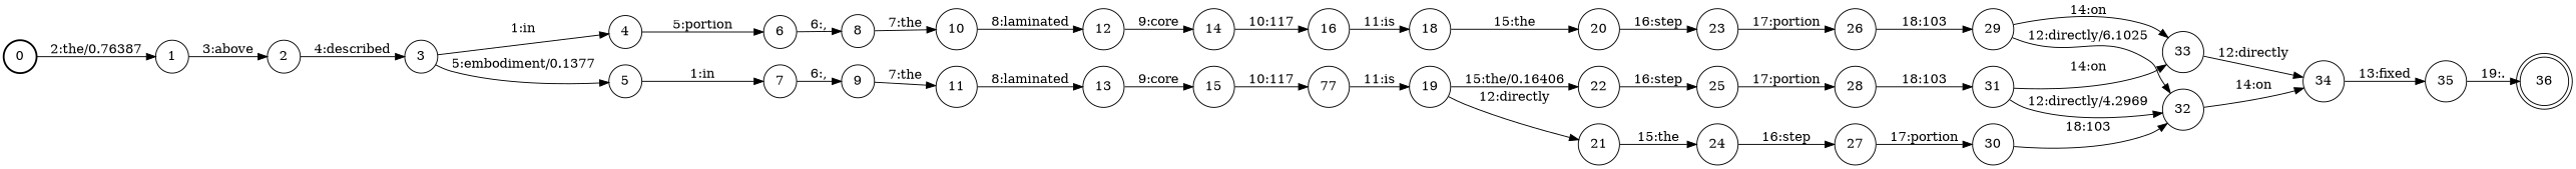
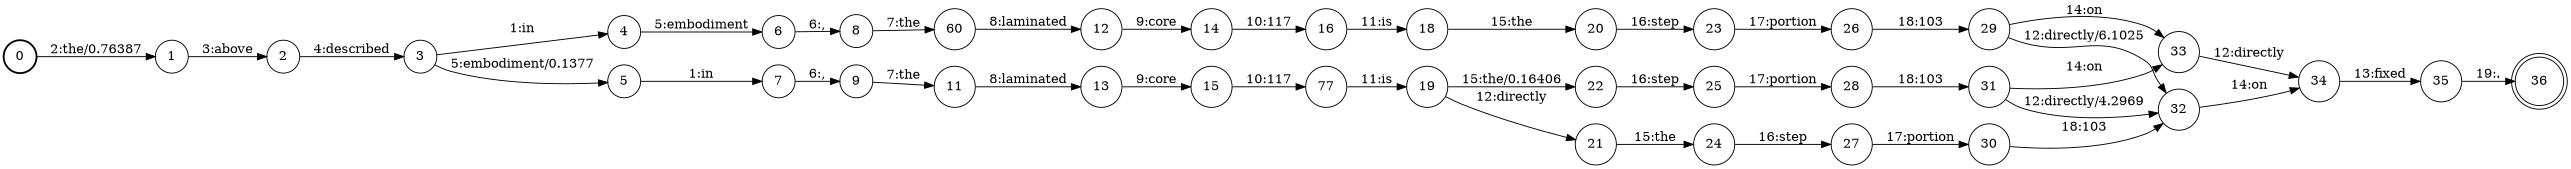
  digraph {
    nodesep=0.25
    rankdir=LR
    ranksep=0.4
    node [fontsize=14 shape=circle style=solid]
    edge [fontsize=14]
    n1 [label=0 style=bold]
    n2 [label=1]
    n3 [label=2]
    n4 [label=3]
    n5 [label=4]
    n6 [label=5]
    n7 [label=6]
    n8 [label=7]
    n9 [label=8]
    n10 [label=9]
-   n11 [label=10]
+   n11 [label=60]
    n12 [label=11]
    n13 [label=12]
    n14 [label=13]
    n15 [label=14]
    n16 [label=15]
    n17 [label=16]
    n18 [label=77]
    n19 [label=18]
    n20 [label=19]
    n21 [label=20]
    n22 [label=22]
    n23 [label=21]
    n24 [label=23]
    n25 [label=25]
    n26 [label=24]
    n27 [label=26]
    n28 [label=28]
    n29 [label=27]
    n30 [label=29]
    n31 [label=30]
    n32 [label=31]
    n33 [label=32]
    n34 [label=33]
    n35 [label=34]
    n36 [label=35]
    n37 [label=36 shape=doublecircle]
    n1 -> n2 [label="2:the/0.76387"]
    n2 -> n3 [label="3:above"]
    n3 -> n4 [label="4:described"]
    n4 -> n5 [label="1:in"]
    n4 -> n6 [label="5:embodiment/0.1377"]
-   n5 -> n7 [label="5:portion"]
+   n5 -> n7 [label="5:embodiment"]
    n6 -> n8 [label="1:in"]
    n7 -> n9 [label="6:,"]
    n8 -> n10 [label="6:,"]
    n9 -> n11 [label="7:the"]
    n10 -> n12 [label="7:the"]
    n11 -> n13 [label="8:laminated"]
    n12 -> n14 [label="8:laminated"]
    n13 -> n15 [label="9:core"]
    n14 -> n16 [label="9:core"]
    n15 -> n17 [label="10:117"]
    n16 -> n18 [label="10:117"]
    n17 -> n19 [label="11:is"]
    n18 -> n20 [label="11:is"]
    n19 -> n21 [label="15:the"]
    n20 -> n22 [label="15:the/0.16406"]
    n20 -> n23 [label="12:directly"]
    n21 -> n24 [label="16:step"]
    n22 -> n25 [label="16:step"]
    n23 -> n26 [label="15:the"]
    n24 -> n27 [label="17:portion"]
    n25 -> n28 [label="17:portion"]
    n26 -> n29 [label="16:step"]
    n27 -> n30 [label="18:103"]
    n28 -> n32 [label="18:103"]
    n29 -> n31 [label="17:portion"]
    n30 -> n33 [label="12:directly/6.1025"]
    n30 -> n34 [label="14:on"]
    n31 -> n33 [label="18:103"]
    n32 -> n33 [label="12:directly/4.2969"]
    n32 -> n34 [label="14:on"]
    n33 -> n35 [label="14:on"]
    n34 -> n35 [label="12:directly"]
    n35 -> n36 [label="13:fixed"]
    n36 -> n37 [label="19:."]
  }
